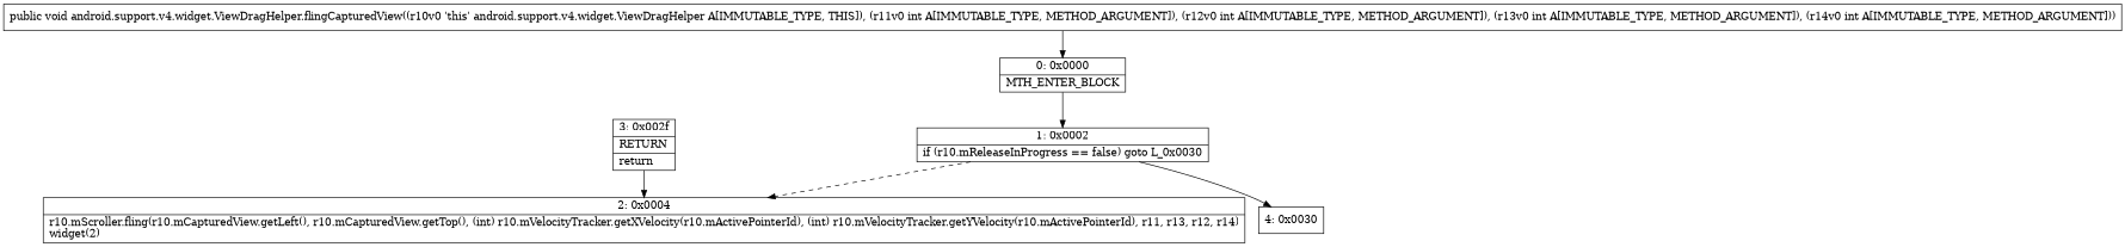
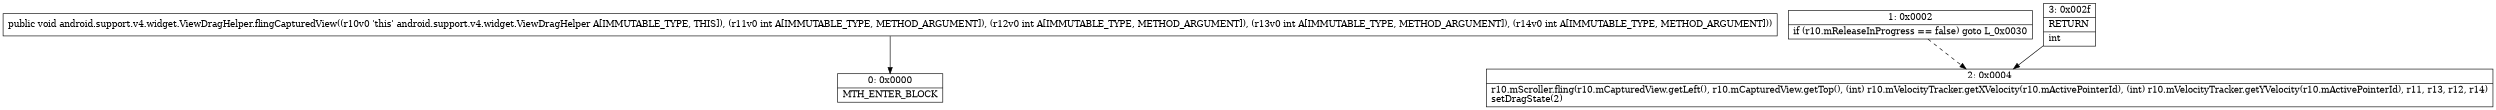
  digraph {
    node [shape=record]
    n1 [label="{0\:\ 0x0000|MTH_ENTER_BLOCK\l}"]
    n2 [label="{1\:\ 0x0002|if (r10.mReleaseInProgress == false) goto L_0x0030\l}"]
-   n3 [label="{2\:\ 0x0004|r10.mScroller.fling(r10.mCapturedView.getLeft(), r10.mCapturedView.getTop(), (int) r10.mVelocityTracker.getXVelocity(r10.mActivePointerId), (int) r10.mVelocityTracker.getYVelocity(r10.mActivePointerId), r11, r13, r12, r14)\lwidget(2)\l}"]
-   n4 [label="{4\:\ 0x0030}"]
-   n5 [label="{3\:\ 0x002f|RETURN\l|return\l}"]
+   n3 [label="{2\:\ 0x0004|r10.mScroller.fling(r10.mCapturedView.getLeft(), r10.mCapturedView.getTop(), (int) r10.mVelocityTracker.getXVelocity(r10.mActivePointerId), (int) r10.mVelocityTracker.getYVelocity(r10.mActivePointerId), r11, r13, r12, r14)\lsetDragState(2)\l}"]
+   n5 [label="{3\:\ 0x002f|RETURN\l|int\l}"]
    n6 [label="{public void android.support.v4.widget.ViewDragHelper.flingCapturedView((r10v0 'this' android.support.v4.widget.ViewDragHelper A[IMMUTABLE_TYPE, THIS]), (r11v0 int A[IMMUTABLE_TYPE, METHOD_ARGUMENT]), (r12v0 int A[IMMUTABLE_TYPE, METHOD_ARGUMENT]), (r13v0 int A[IMMUTABLE_TYPE, METHOD_ARGUMENT]), (r14v0 int A[IMMUTABLE_TYPE, METHOD_ARGUMENT])) }"]
-   n1 -> n2
    n2 -> n3 [style=dashed]
-   n2 -> n4
    n5 -> n3
    n6 -> n1
  }
